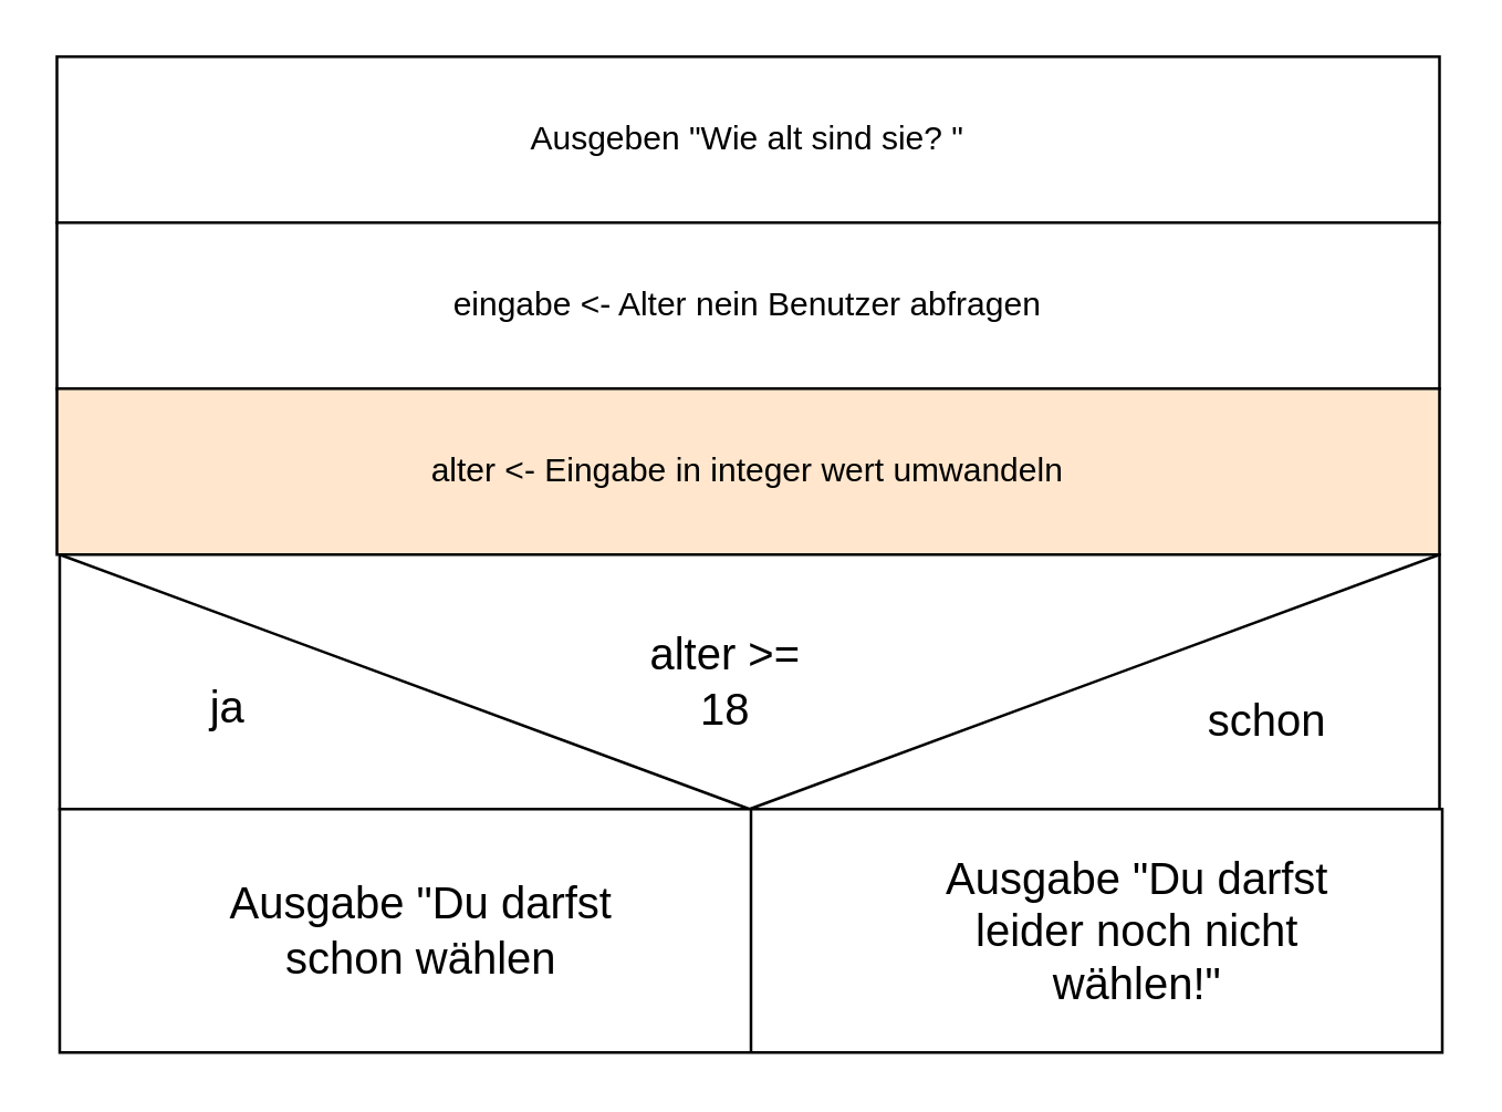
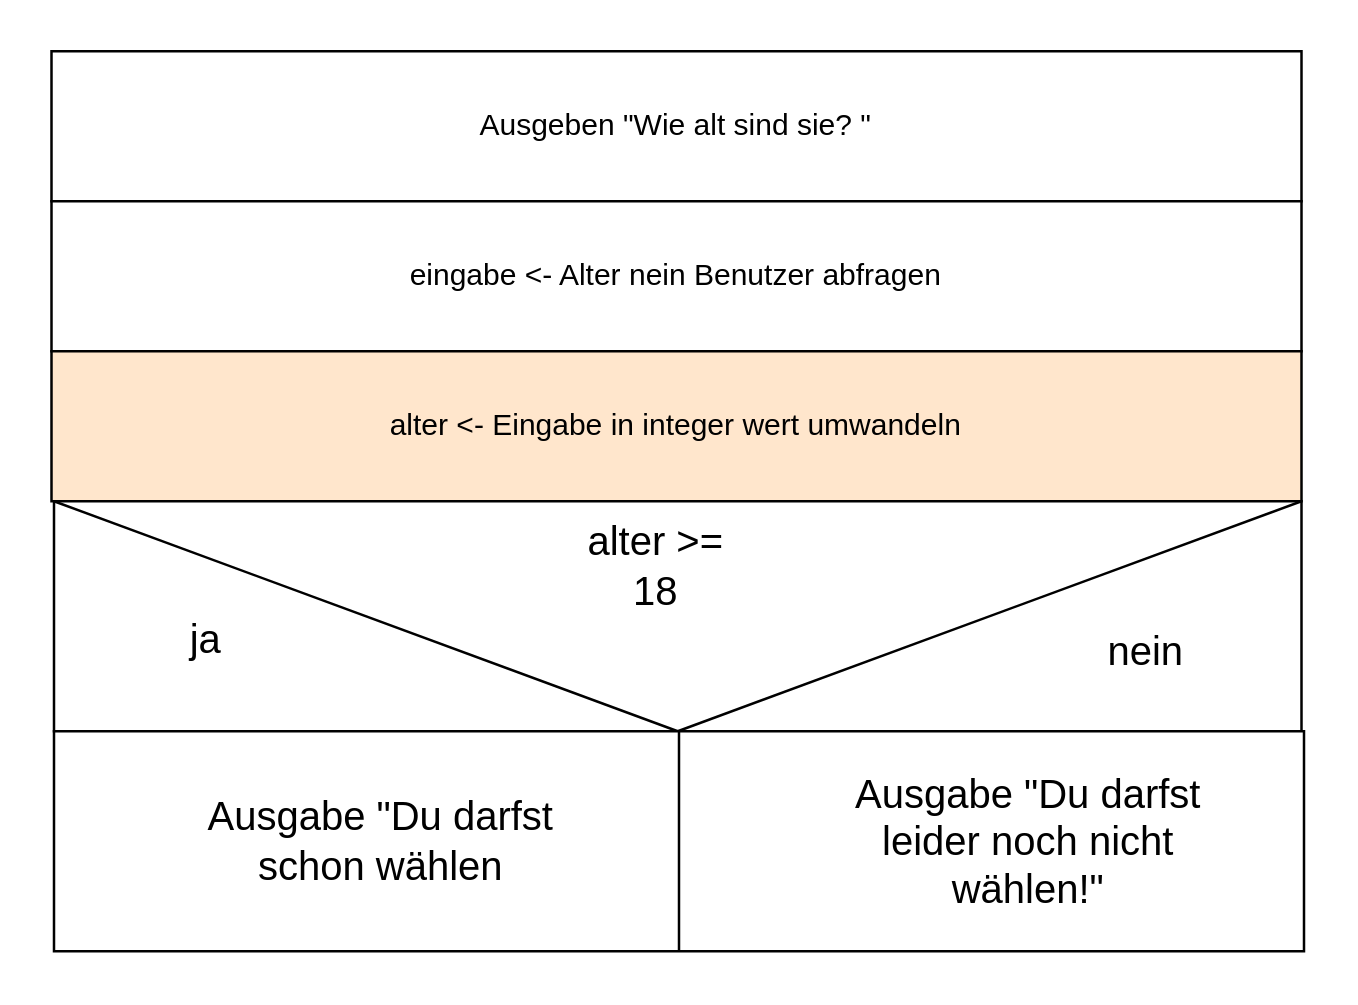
  <mxCell id="0" />
  <mxCell id="1" parent="0" />
  <mxCell id="2" value="Ausgeben &quot;Wie alt sind sie? &quot;" style="rounded=0;whiteSpace=wrap;html=1;" vertex="1" parent="1"><mxGeometry x="20" y="20" width="500" height="60" as="geometry" /></mxCell>
  <mxCell id="3" value="eingabe &amp;lt;- Alter nein Benutzer abfragen" style="rounded=0;whiteSpace=wrap;html=1;" vertex="1" parent="1"><mxGeometry x="20" y="80" width="500" height="60" as="geometry" /></mxCell>
  <mxCell id="4" value="alter &amp;lt;- Eingabe in integer wert umwandeln" style="rounded=0;whiteSpace=wrap;html=1;fillColor=#ffe6cc;" vertex="1" parent="1"><mxGeometry x="20" y="140" width="500" height="60" as="geometry" /></mxCell>
  <mxCell id="5" value="" style="rounded=0;whiteSpace=wrap;html=1;" vertex="1" parent="1"><mxGeometry x="21" y="200" width="499" height="92" as="geometry" /></mxCell>
  <mxCell id="6" value="" style="endArrow=none;html=1;rounded=0;fontSize=12;startSize=8;endSize=8;curved=1;exitX=0;exitY=0;exitDx=0;exitDy=0;entryX=0.5;entryY=1;entryDx=0;entryDy=0;" edge="1" parent="1" source="5" target="5"><mxGeometry width="50" height="50" relative="1" as="geometry"><mxPoint x="223" y="267" as="sourcePoint" /><mxPoint x="273" y="217" as="targetPoint" /></mxGeometry></mxCell>
  <mxCell id="7" value="" style="endArrow=none;html=1;rounded=0;fontSize=12;startSize=8;endSize=8;curved=1;exitX=0.5;exitY=1;exitDx=0;exitDy=0;entryX=1;entryY=0;entryDx=0;entryDy=0;" edge="1" parent="1" source="5" target="5"><mxGeometry width="50" height="50" relative="1" as="geometry"><mxPoint x="445" y="272" as="sourcePoint" /><mxPoint x="495" y="222" as="targetPoint" /></mxGeometry></mxCell>
- <mxCell id="8" value="alter &amp;gt;= 18" style="text;html=1;align=center;verticalAlign=middle;whiteSpace=wrap;rounded=0;fontSize=16;" vertex="1" parent="1"><mxGeometry x="232" y="231" width="60" height="30" as="geometry" /></mxCell>
+ <mxCell id="8" value="alter &amp;gt;= 18" style="text;html=1;align=center;verticalAlign=middle;whiteSpace=wrap;rounded=0;fontSize=16;" vertex="1" parent="1"><mxGeometry x="232" y="211" width="60" height="30" as="geometry" /></mxCell>
  <mxCell id="9" value="ja" style="text;html=1;align=center;verticalAlign=middle;whiteSpace=wrap;rounded=0;fontSize=16;" vertex="1" parent="1"><mxGeometry x="52" y="240" width="60" height="30" as="geometry" /></mxCell>
- <mxCell id="10" value="schon" style="text;html=1;align=center;verticalAlign=middle;whiteSpace=wrap;rounded=0;fontSize=16;" vertex="1" parent="1"><mxGeometry x="428" y="245" width="60" height="30" as="geometry" /></mxCell>
+ <mxCell id="10" value="nein" style="text;html=1;align=center;verticalAlign=middle;whiteSpace=wrap;rounded=0;fontSize=16;" vertex="1" parent="1"><mxGeometry x="428" y="245" width="60" height="30" as="geometry" /></mxCell>
  <mxCell id="11" value="" style="rounded=0;whiteSpace=wrap;html=1;" vertex="1" parent="1"><mxGeometry x="21" y="292" width="500" height="88" as="geometry" /></mxCell>
  <mxCell id="12" value="" style="endArrow=none;html=1;rounded=0;fontSize=12;startSize=8;endSize=8;curved=1;exitX=0.5;exitY=1;exitDx=0;exitDy=0;entryX=0.5;entryY=0;entryDx=0;entryDy=0;" edge="1" parent="1" source="11" target="11"><mxGeometry width="50" height="50" relative="1" as="geometry"><mxPoint x="299" y="390" as="sourcePoint" /><mxPoint x="349" y="340" as="targetPoint" /></mxGeometry></mxCell>
  <mxCell id="13" value="Ausgabe &quot;Du darfst schon wählen" style="text;html=1;align=center;verticalAlign=middle;whiteSpace=wrap;rounded=0;fontSize=16;" vertex="1" parent="1"><mxGeometry x="78" y="321" width="148" height="30" as="geometry" /></mxCell>
  <mxCell id="14" value="Ausgabe &quot;Du darfst leider noch nicht wählen!&quot;" style="text;html=1;align=center;verticalAlign=middle;whiteSpace=wrap;rounded=0;fontSize=16;" vertex="1" parent="1"><mxGeometry x="337" y="321" width="148" height="30" as="geometry" /></mxCell>
